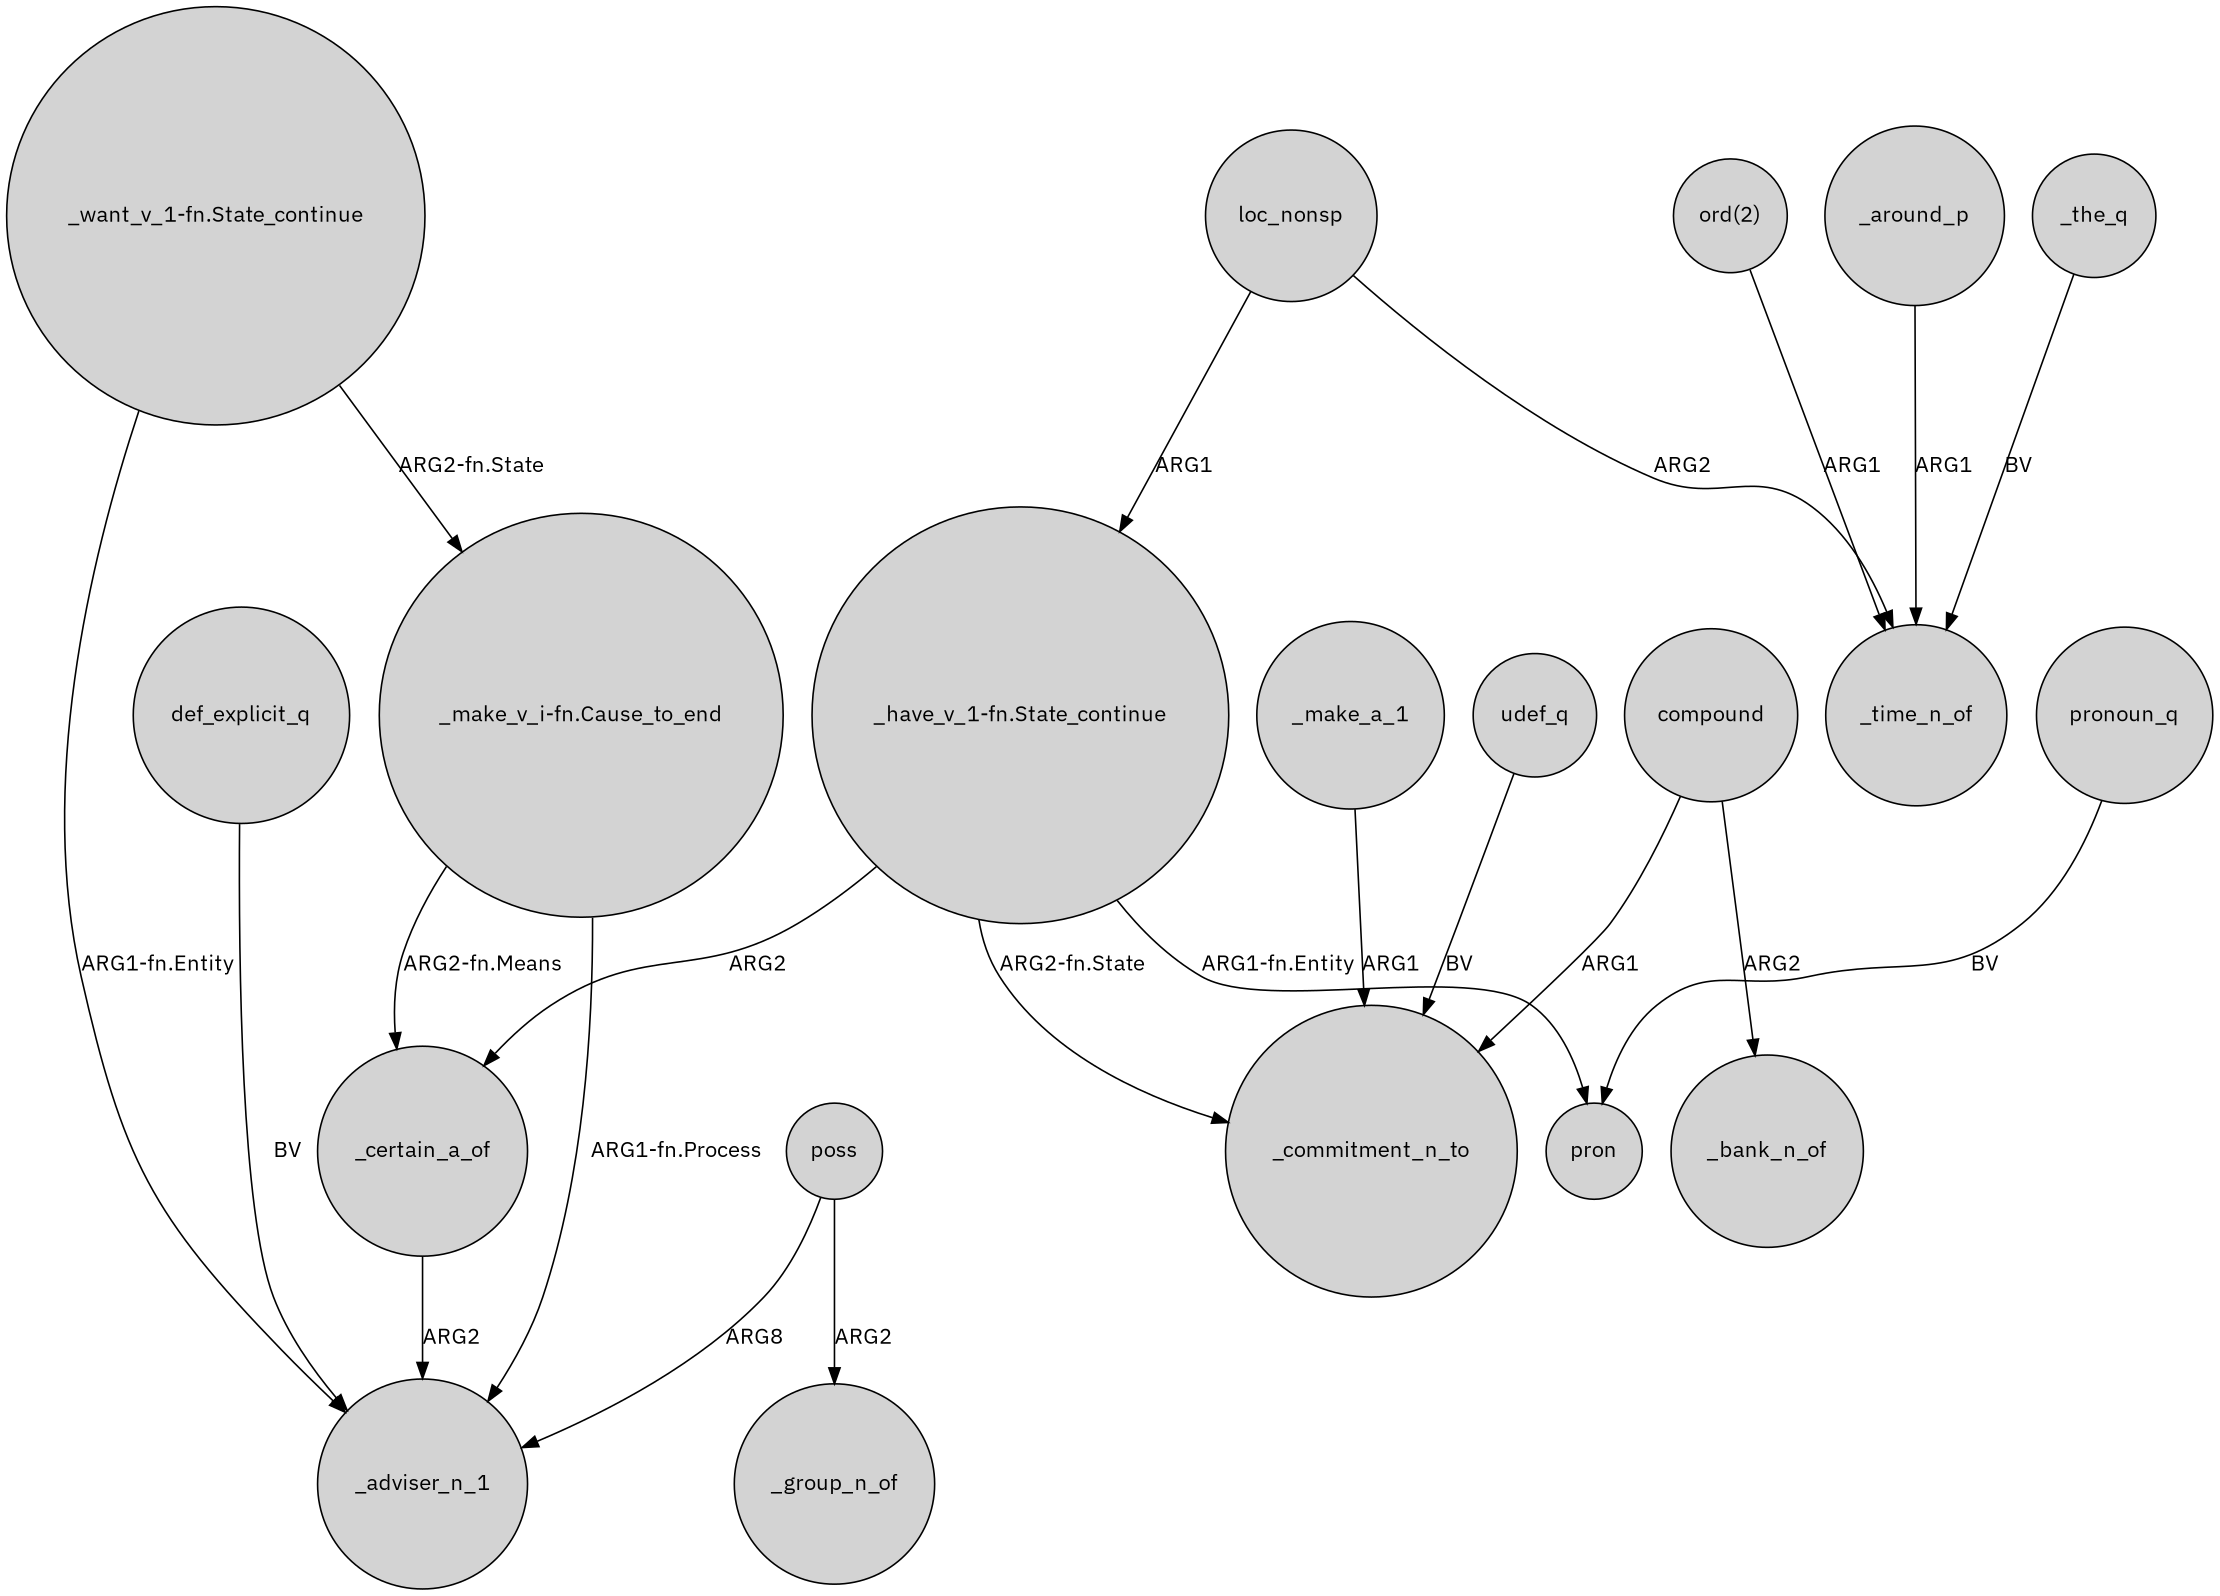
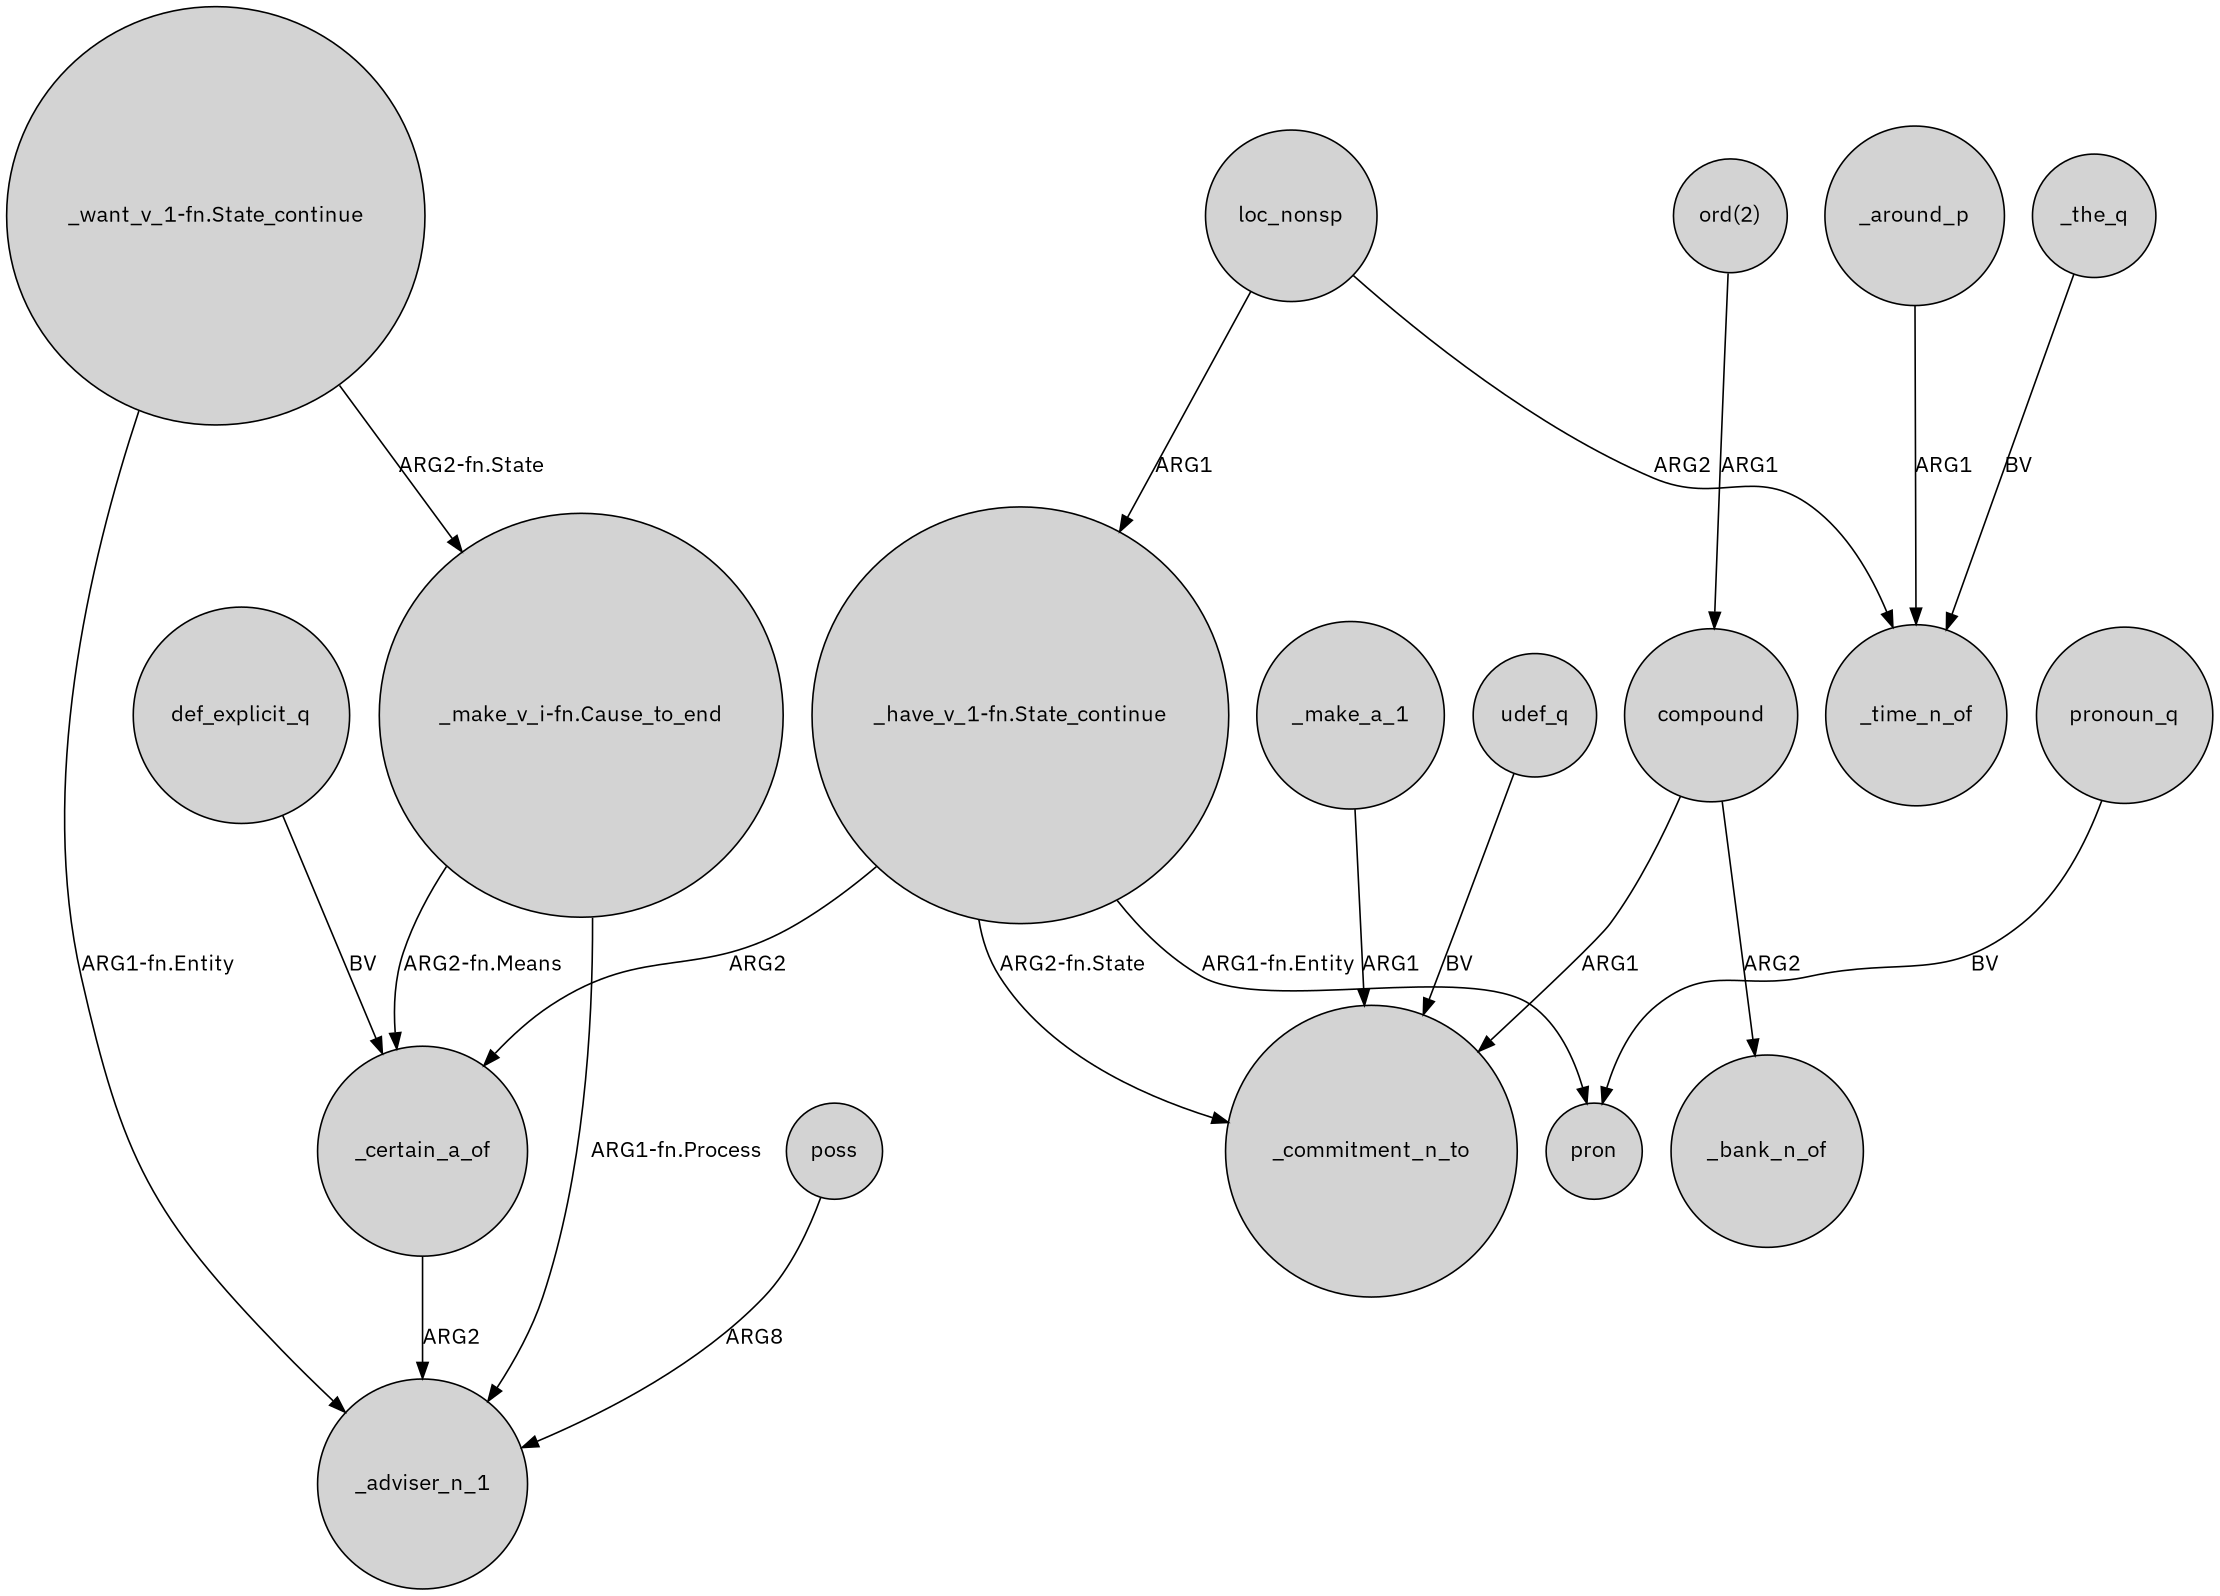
  digraph {
    fontname="IBM Plex Sans"
    node [fontname="IBM Plex Sans" shape=circle style=filled]
    edge [fontname="IBM Plex Sans"]
    "_want_v_1-fn.State_continue"
    _adviser_n_1
    "_make_v_i-fn.Cause_to_end"
    _certain_a_of
    "ord(2)"
    _time_n_of
    poss
-   _group_n_of
    n9 [label=_make_a_1]
    _commitment_n_to
    _around_p
    "_have_v_1-fn.State_continue"
    pron
    udef_q
    pronoun_q
    compound
    _bank_n_of
    _the_q
    def_explicit_q
    loc_nonsp
    "_want_v_1-fn.State_continue" -> _adviser_n_1 [label="ARG1-fn.Entity"]
    "_want_v_1-fn.State_continue" -> "_make_v_i-fn.Cause_to_end" [label="ARG2-fn.State"]
    "_make_v_i-fn.Cause_to_end" -> _adviser_n_1 [label="ARG1-fn.Process"]
    "_make_v_i-fn.Cause_to_end" -> _certain_a_of [label="ARG2-fn.Means"]
    _certain_a_of -> _adviser_n_1 [label=ARG2]
-   "ord(2)" -> _time_n_of [label=ARG1]
+   "ord(2)" -> compound [label=ARG1]
    poss -> _adviser_n_1 [label=ARG8]
-   poss -> _group_n_of [label=ARG2]
    n9 -> _commitment_n_to [label=ARG1]
    _around_p -> _time_n_of [label=ARG1]
    "_have_v_1-fn.State_continue" -> _certain_a_of [label=ARG2]
    "_have_v_1-fn.State_continue" -> _commitment_n_to [label="ARG2-fn.State"]
    "_have_v_1-fn.State_continue" -> pron [label="ARG1-fn.Entity"]
    udef_q -> _commitment_n_to [label=BV]
    pronoun_q -> pron [label=BV]
    compound -> _commitment_n_to [label=ARG1]
    compound -> _bank_n_of [label=ARG2]
    _the_q -> _time_n_of [label=BV]
-   def_explicit_q -> _adviser_n_1 [label=BV]
+   def_explicit_q -> _certain_a_of [label=BV]
    loc_nonsp -> _time_n_of [label=ARG2]
    loc_nonsp -> "_have_v_1-fn.State_continue" [label=ARG1]
  }
